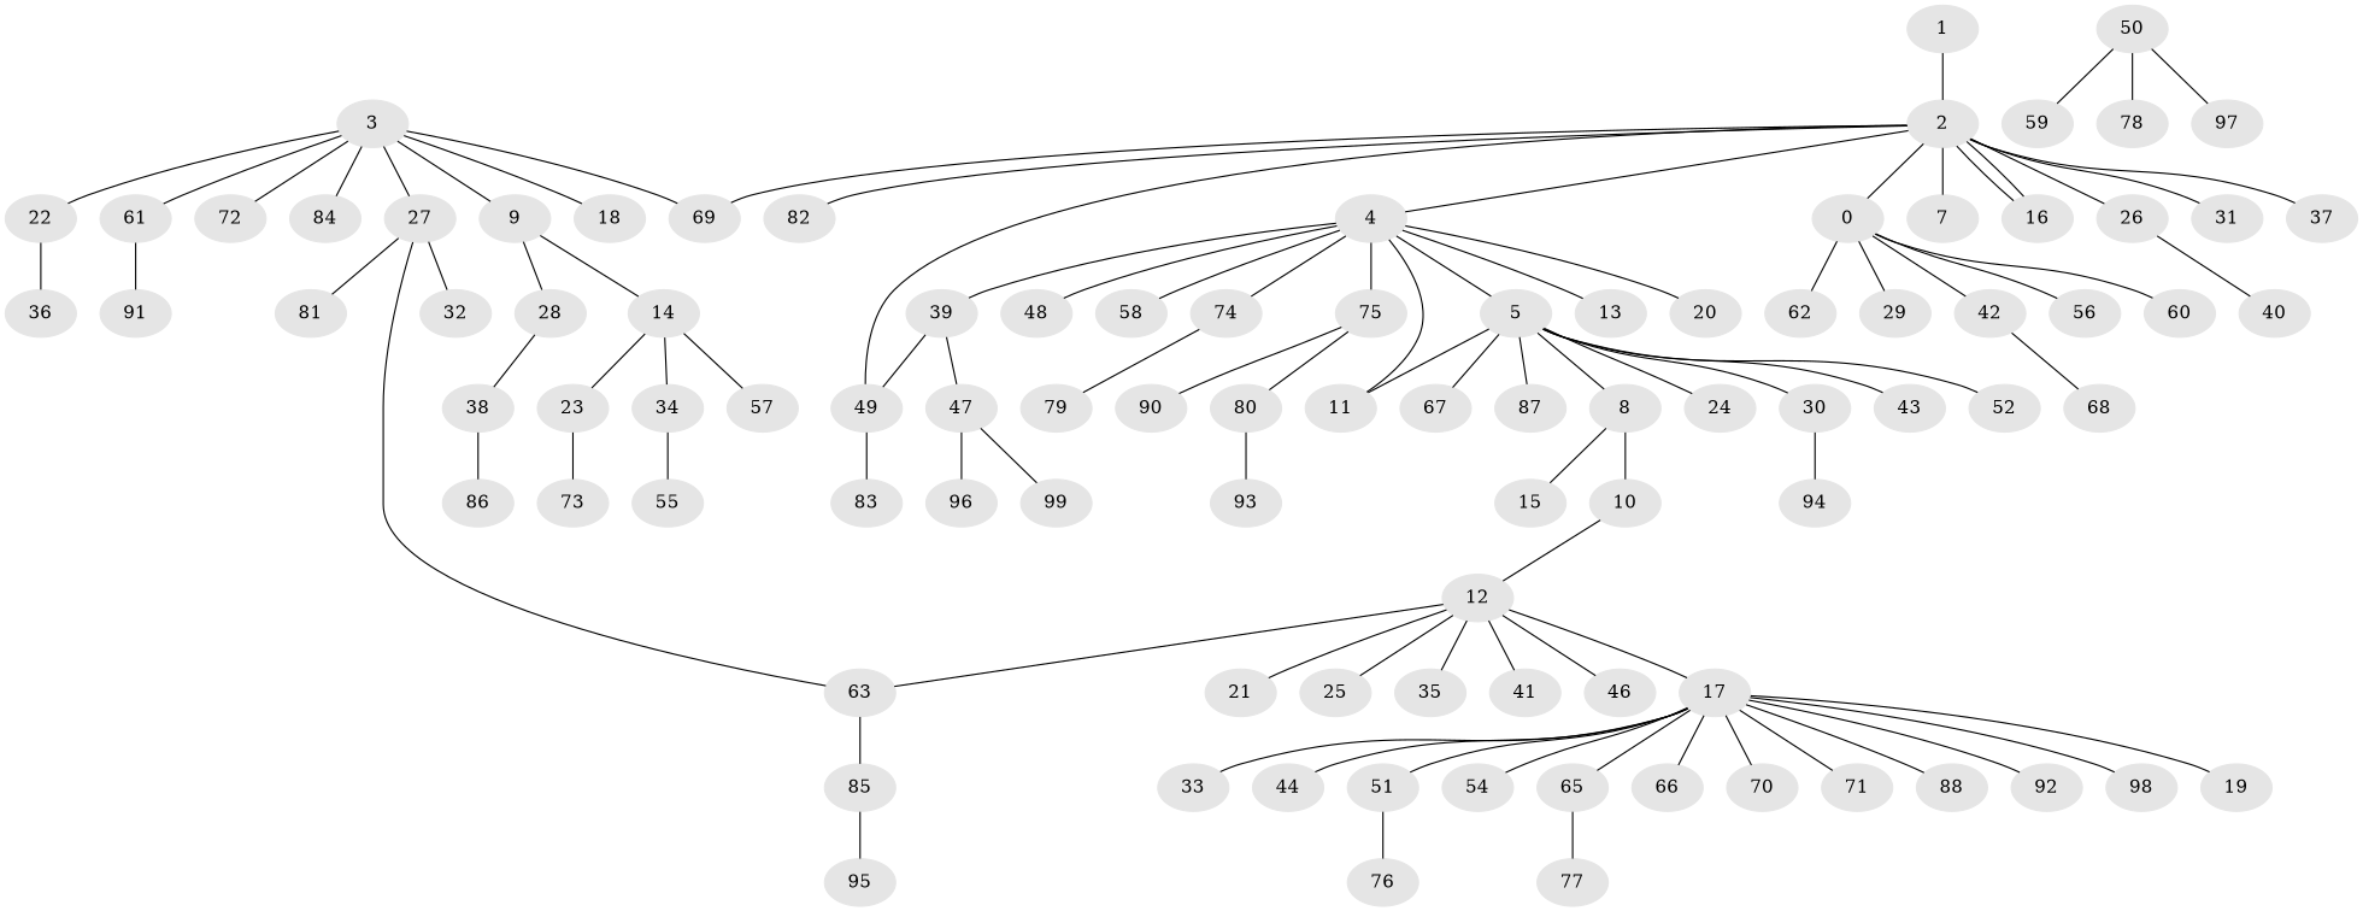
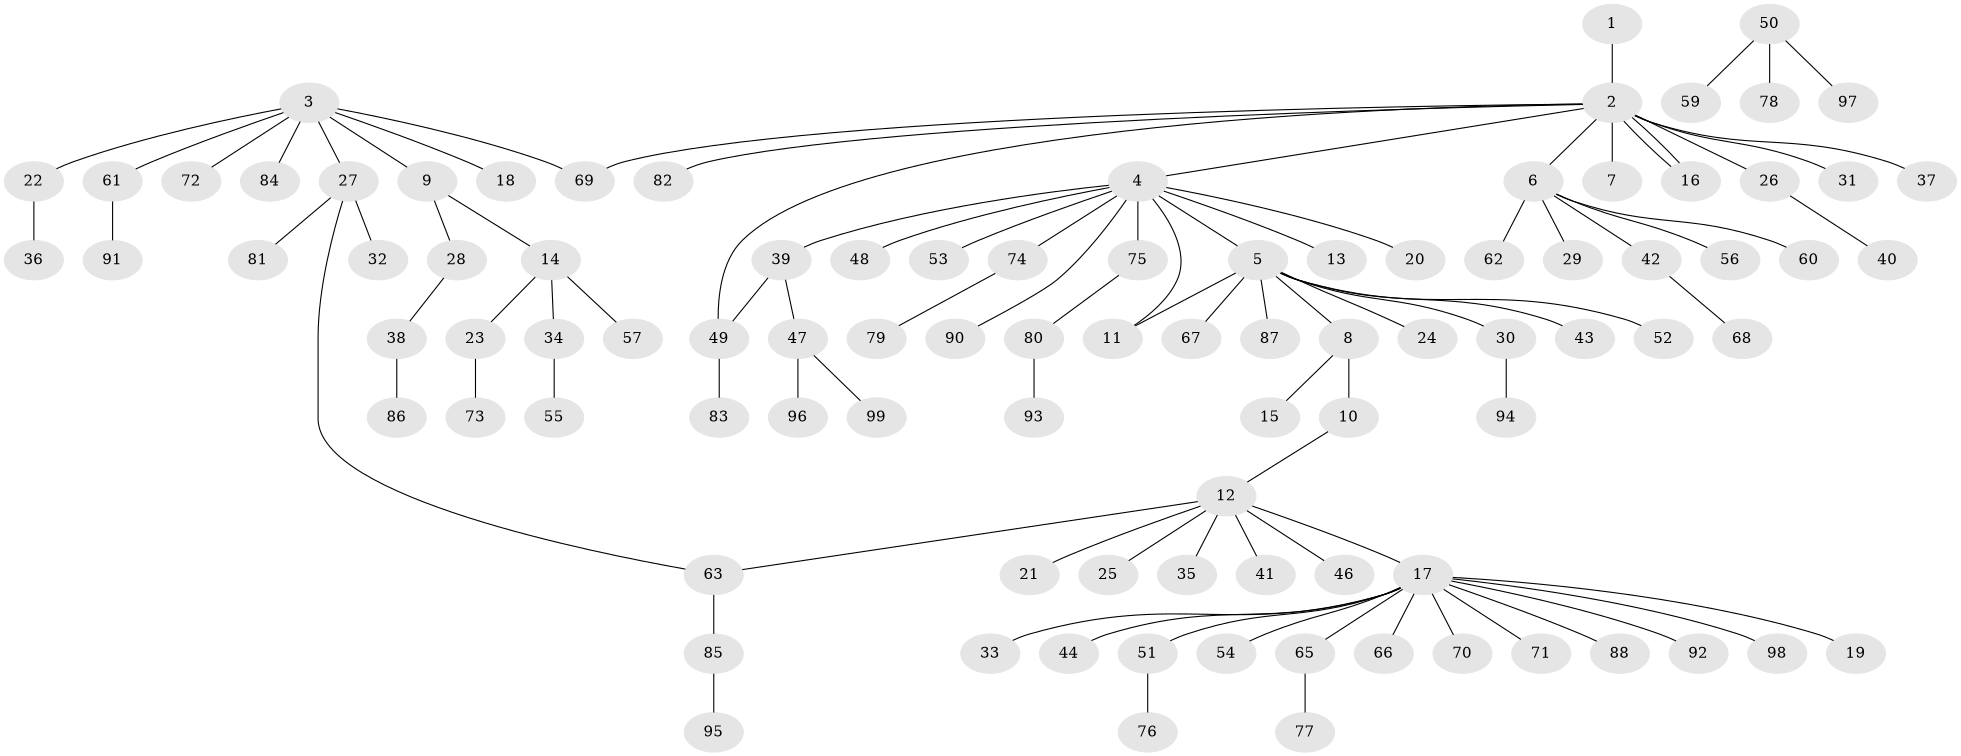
  graph {
    node [color=gray90 style=filled]
    1
    2
    4
-   6 [label=0]
+   6
    7
    16
    26
    31
    37
    49
    82
    69
    3
    9
    18
    22
    27
    61
    72
    84
    5
    11
    13
    20
    39
    48
-   58
+   58 [label=53]
    74
    75
    90
    29
    42
    56
    60
    62
    40
    83
    14
    28
    36
    63
    32
    81
    91
    8
    24
    30
    43
    52
    67
    87
    47
    79
    80
    10
    15
    94
    68
    12
    23
    34
    57
    38
    17
    21
    25
    35
    41
    46
    19
    33
    44
    51
    54
    65
    66
    70
    71
    88
    92
    98
    85
    73
    55
    76
    77
    86
    96
    99
    50
    59
    78
    97
    95
    93
    1 -- 2
    2 -- 4
    2 -- 6
    2 -- 7
    2 -- 16
    2 -- 16
    2 -- 26
    2 -- 31
    2 -- 37
    2 -- 49
    2 -- 82
    2 -- 69
    4 -- 5
    4 -- 11
    4 -- 13
    4 -- 20
    4 -- 39
    4 -- 48
    4 -- 58
    4 -- 74
    4 -- 75
-   75 -- 90
+   4 -- 90
    6 -- 29
    6 -- 42
    6 -- 56
    6 -- 60
    6 -- 62
    26 -- 40
    49 -- 83
    3 -- 69
    3 -- 9
    3 -- 18
    3 -- 22
    3 -- 27
    3 -- 61
    3 -- 72
    3 -- 84
    9 -- 14
    9 -- 28
    22 -- 36
    27 -- 63
    27 -- 32
    27 -- 81
    61 -- 91
    5 -- 11
    5 -- 8
    5 -- 24
    5 -- 30
    5 -- 43
    5 -- 52
    5 -- 67
    5 -- 87
    39 -- 49
    39 -- 47
    74 -- 79
    75 -- 80
    42 -- 68
    14 -- 23
    14 -- 34
    14 -- 57
    28 -- 38
    63 -- 85
    8 -- 10
    8 -- 15
    30 -- 94
    47 -- 96
    47 -- 99
    80 -- 93
    10 -- 12
    12 -- 63
    12 -- 17
    12 -- 21
    12 -- 25
    12 -- 35
    12 -- 41
    12 -- 46
    23 -- 73
    34 -- 55
    38 -- 86
    17 -- 19
    17 -- 33
    17 -- 44
    17 -- 51
    17 -- 54
    17 -- 65
    17 -- 66
    17 -- 70
    17 -- 71
    17 -- 88
    17 -- 92
    17 -- 98
    51 -- 76
    65 -- 77
    85 -- 95
    50 -- 59
    50 -- 78
    50 -- 97
  }
